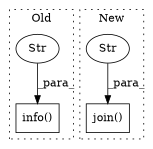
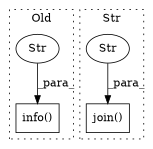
  digraph {
    node [a=75 shape=box]
    n1 [l="12,1" label="info()" s="1203,1261"]
    n2 [a=66 l=46 label=Str s=1215 shape=ellipse]
    n3 [l="13,1" label="join()" s="1550,1586"]
    n4 [a=66 l=4 label=Str s=1563 shape=ellipse]
    subgraph cluster_1 {
      label=Old
      style=dotted
      n1
      n2
    }
    subgraph cluster_2 {
-     label=New
+     label=Str
      style=dotted
      n3
      n4
    }
    n2 -> n1 [label=_para_]
    n4 -> n3 [label=_para_]
  }
